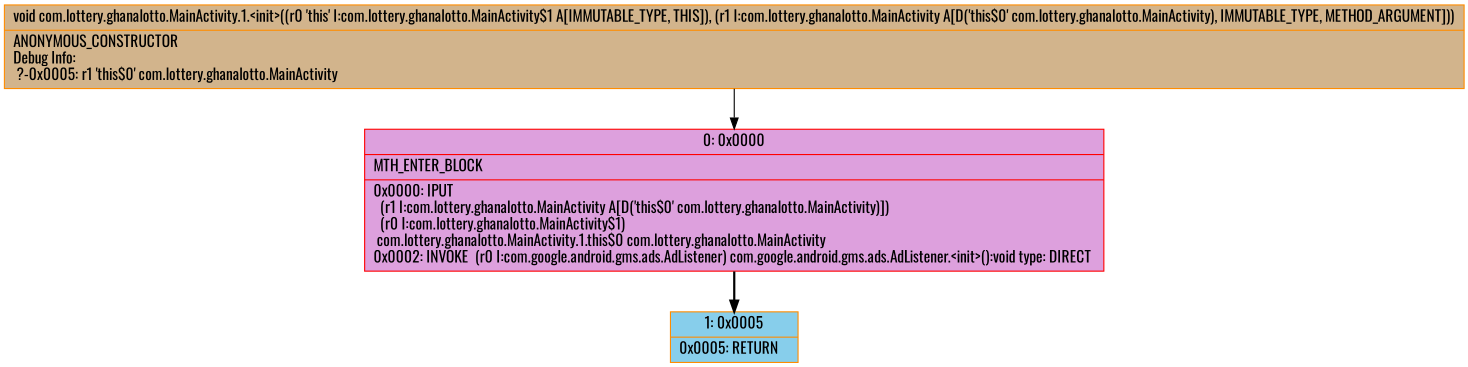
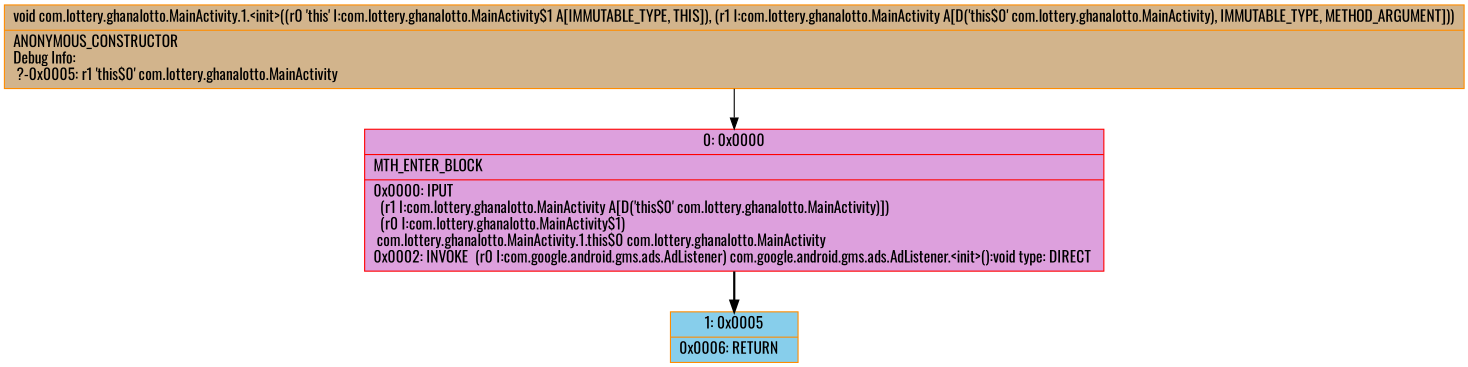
  digraph {
    fontname=Oswald
    node [shape=record style=filled color=darkorange fontname=Oswald]
    edge [fontname=Oswald]
    n1 [label="{0\:\ 0x0000|MTH_ENTER_BLOCK\l|0x0000: IPUT  \l  (r1 I:com.lottery.ghanalotto.MainActivity A[D('this$0' com.lottery.ghanalotto.MainActivity)])\l  (r0 I:com.lottery.ghanalotto.MainActivity$1)\l com.lottery.ghanalotto.MainActivity.1.this$0 com.lottery.ghanalotto.MainActivity \l0x0002: INVOKE  (r0 I:com.google.android.gms.ads.AdListener) com.google.android.gms.ads.AdListener.\<init\>():void type: DIRECT \l}" fillcolor=plum color=red]
-   n2 [label="{1\:\ 0x0005|0x0005: RETURN   \l}" fillcolor=skyblue]
+   n2 [label="{1\:\ 0x0005|0x0006: RETURN   \l}" fillcolor=skyblue]
    n3 [label="{void com.lottery.ghanalotto.MainActivity.1.\<init\>((r0 'this' I:com.lottery.ghanalotto.MainActivity$1 A[IMMUTABLE_TYPE, THIS]), (r1 I:com.lottery.ghanalotto.MainActivity A[D('this$0' com.lottery.ghanalotto.MainActivity), IMMUTABLE_TYPE, METHOD_ARGUMENT]))  | ANONYMOUS_CONSTRUCTOR\lDebug Info:\l  ?\-0x0005: r1 'this$0' com.lottery.ghanalotto.MainActivity\l}" fillcolor=tan]
    n1 -> n2 [style=bold]
    n3 -> n1 [style=solid]
  }
